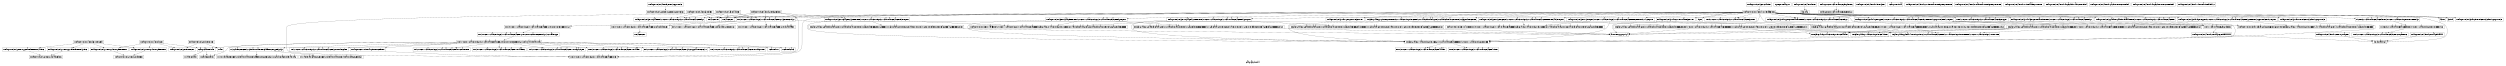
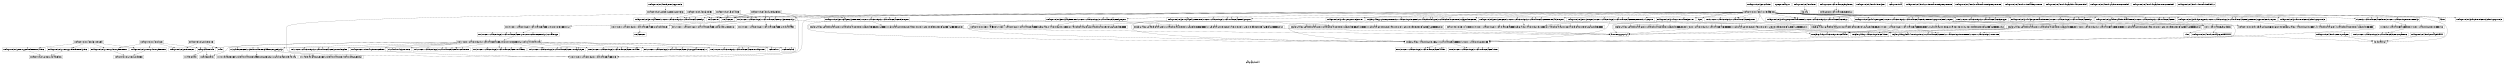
  digraph {
    label="Call graph: bond.ll"
    node [shape=record]
    n1 [label="{_ZN9LAMMPS_NS4BondC2EPNS_6LAMMPSE}"]
    n2 [label="{_ZN9LAMMPS_NS8PointersC2EPNS_6LAMMPSE}"]
    n3 [label="{_ZN9LAMMPS_NS4BondD2Ev}"]
    n4 [label="{_ZN9LAMMPS_NS6Memory7destroyIdEEvRPT_}"]
    n5 [label="{_ZN9LAMMPS_NS6Memory7destroyIdEEvRPPT_}"]
    n6 [label="{_ZN9LAMMPS_NS8PointersD2Ev}"]
    n7 [label="{__clang_call_terminate}"]
    n8 [label="{_ZN9LAMMPS_NS6Memory5sfreeEPv}"]
    n9 [label="{__cxa_begin_catch}"]
    n10 [label="{_ZSt9terminatev}"]
    n11 [label="{__gxx_personality_v0}"]
    n12 [label="{_ZN9LAMMPS_NS4BondD0Ev}"]
    n13 [label="{llvm.trap}"]
    n14 [label="{_ZN9LAMMPS_NS4Bond4initEv}"]
    n15 [label="{_ZNSaIcEC1Ev}"]
    n16 [label="{_ZNSt7__cxx1112basic_stringIcSt11char_traitsIcESaIcEEC2IS3_EEPKcRKS3_}"]
    n17 [label="{_ZNSaIcED1Ev}"]
    n18 [label="{_ZN9LAMMPS_NS5Error3allERKNSt7__cxx1112basic_stringIcSt11char_traitsIcESaIcEEEiS8_}"]
    n19 [label="{_ZNSt7__cxx1112basic_stringIcSt11char_traitsIcESaIcEE13_M_local_dataEv}"]
    n20 [label="{_ZNSt7__cxx1112basic_stringIcSt11char_traitsIcESaIcEE12_Alloc_hiderC1EPcRKS3_}"]
    n21 [label="{_ZNSt11char_traitsIcE6lengthEPKc}"]
    n22 [label="{_ZNSt7__cxx1112basic_stringIcSt11char_traitsIcESaIcEE12_M_constructIPKcEEvT_S8_}"]
    n23 [label="{_ZNSt7__cxx1112basic_stringIcSt11char_traitsIcESaIcEE12_Alloc_hiderD2Ev}"]
    n24 [label="{_ZNSt7__cxx1112basic_stringIcSt11char_traitsIcESaIcEED1Ev}"]
+   n25 [label="{strlen}"]
    n26 [label="{_ZN9LAMMPS_NS4Bond12ev_tally_xyzEiiiiddddddd}"]
    n27 [label="{_ZNSt7__cxx1112basic_stringIcSt11char_traitsIcESaIcEE16_M_construct_auxIPKcEEvT_S8_St12__false_type}"]
    n28 [label="{_ZNSaIcED2Ev}"]
    n29 [label="{_ZN9__gnu_cxx11char_traitsIcE6lengthEPKc}"]
    n30 [label="{_ZN9__gnu_cxx11char_traitsIcE2eqERKcS3_}"]
    n31 [label="{_ZNSt7__cxx1112basic_stringIcSt11char_traitsIcESaIcEE12_M_constructIPKcEEvT_S8_St20forward_iterator_tag}"]
    n32 [label="{_ZN9__gnu_cxx17__is_null_pointerIKcEEbPT_}"]
+   n33 [label="{_ZSt19__throw_logic_errorPKc}"]
    n34 [label="{_ZSt8distanceIPKcENSt15iterator_traitsIT_E15difference_typeES3_S3_}"]
    n35 [label="{_ZNSt7__cxx1112basic_stringIcSt11char_traitsIcESaIcEE9_M_createERmm}"]
    n36 [label="{_ZNSt7__cxx1112basic_stringIcSt11char_traitsIcESaIcEE7_M_dataEPc}"]
    n37 [label="{_ZNSt7__cxx1112basic_stringIcSt11char_traitsIcESaIcEE11_M_capacityEm}"]
    n38 [label="{_ZNKSt7__cxx1112basic_stringIcSt11char_traitsIcESaIcEE7_M_dataEv}"]
    n39 [label="{_ZNSt7__cxx1112basic_stringIcSt11char_traitsIcESaIcEE13_S_copy_charsEPcPKcS7_}"]
    n40 [label="{_ZNSt7__cxx1112basic_stringIcSt11char_traitsIcESaIcEE10_M_disposeEv}"]
    n41 [label="{__cxa_rethrow}"]
    n42 [label="{__cxa_end_catch}"]
    n43 [label="{_ZNSt7__cxx1112basic_stringIcSt11char_traitsIcESaIcEE13_M_set_lengthEm}"]
    n44 [label="{_ZN9LAMMPS_NS4Bond8settingsEiPPc}"]
    n45 [label="{_ZN9LAMMPS_NS5Error3allIJRPcS3_EEEvRKNSt7__cxx1112basic_stringIcSt11char_traitsIcESaIcEEEiSB_DpOT_}"]
    n46 [label="{_ZN3fmt6v9_lmp17basic_string_viewIcEC2ISt11char_traitsIcESaIcEEERKNSt7__cxx1112basic_stringIcT_T0_EE}"]
    n47 [label="{_ZN3fmt6v9_lmp16make_format_argsINS0_20basic_format_contextINS0_8appenderEcEEJRPcS6_EEENS0_16format_arg_storeIT_JDpNSt9remove_cvINSt16remove_referenceIT0_E4typeEE4typeEEEEDpOSB_}"]
    n48 [label="{_ZN9LAMMPS_NS5Error4_allERKNSt7__cxx1112basic_stringIcSt11char_traitsIcESaIcEEEiN3fmt6v9_lmp17basic_string_viewIcEENSA_17basic_format_argsINSA_20basic_format_contextINSA_8appenderEcEEEE}"]
    n49 [label="{_ZNKSt7__cxx1112basic_stringIcSt11char_traitsIcESaIcEE4dataEv}"]
    n50 [label="{_ZNKSt7__cxx1112basic_stringIcSt11char_traitsIcESaIcEE4sizeEv}"]
    n51 [label="{llvm.memcpy.p0.p0.i64}"]
    n52 [label="{_ZN9LAMMPS_NS4Bond8ev_setupEiii}"]
    n53 [label="{_ZN9LAMMPS_NS6Memory6createIdEEPT_RS3_iPKc}"]
    n54 [label="{_ZN9LAMMPS_NS6Memory6createIdEEPPT_RS4_iiPKc}"]
    n55 [label="{_ZN9LAMMPS_NS6Memory7smallocElPKc}"]
    n56 [label="{_ZN9LAMMPS_NS4Bond8ev_tallyEiiiiddddd}"]
    n57 [label="{llvm.fmuladd.f64}"]
    n58 [label="{_ZN9LAMMPS_NS4Bond6reinitEv}"]
    n59 [label="{_ZN9LAMMPS_NS4Bond10init_styleEv}"]
    n60 [label="{__cxa_pure_virtual}"]
    n61 [label="{_ZN9LAMMPS_NS4Bond22write_restart_settingsEP8_IO_FILE}"]
    n62 [label="{_ZN9LAMMPS_NS4Bond21read_restart_settingsEP8_IO_FILE}"]
    n63 [label="{_ZN9LAMMPS_NS4Bond10write_dataEP8_IO_FILE}"]
    n64 [label="{_ZN9LAMMPS_NS4Bond19unpack_forward_commEiiPd}"]
    n65 [label="{_ZN9LAMMPS_NS4Bond17pack_reverse_commEiiPd}"]
    n66 [label="{_ZN9LAMMPS_NS4Bond19unpack_reverse_commEiPiPd}"]
    n67 [label="{_ZN9LAMMPS_NS4Bond10write_fileEiPPc}"]
    n68 [label="{fclose}"]
-   n69 [label="{fprintf}"]
    n70 [label="{_ZN9LAMMPS_NS5utils8inumericEPKciS2_bPNS_6LAMMPSE}"]
    n71 [label="{_ZN9LAMMPS_NS5Error3oneIJRPcNSt7__cxx1112basic_stringIcSt11char_traitsIcESaIcEEEEEEvRKS9_iSB_DpOT_}"]
    n72 [label="{_ZN9LAMMPS_NS5utils11getsyserrorB5cxx11Ev}"]
    n73 [label="{_ZN3fmt6v9_lmp6vprintEP8_IO_FILENS0_17basic_string_viewIcEENS0_17basic_format_argsINS0_20basic_format_contextINS0_8appenderEcEEEE}"]
    n74 [label="{_ZN9LAMMPS_NS5Error3allIJRiEEEvRKNSt7__cxx1112basic_stringIcSt11char_traitsIcESaIcEEEiSA_DpOT_}"]
    n75 [label="{_ZN3fmt6v9_lmp16make_format_argsINS0_20basic_format_contextINS0_8appenderEcEEJRNSt7__cxx1112basic_stringIcSt11char_traitsIcESaIcEEERPcEEENS0_16format_arg_storeIT_JDpNSt9remove_cvINSt16remove_referenceIT0_E4typeEE4typeEEEEDpOSI_}"]
    n76 [label="{_ZN9LAMMPS_NS5utils12current_dateB5cxx11Ev}"]
    n77 [label="{fopen}"]
    n78 [label="{_ZNKSt7__cxx1112basic_stringIcSt11char_traitsIcESaIcEE5c_strEv}"]
    n79 [label="{_ZN9LAMMPS_NS5utils7logmesgIJRNSt7__cxx1112basic_stringIcSt11char_traitsIcESaIcEEES7_EEEvPNS_6LAMMPSERKS7_DpOT_}"]
    n80 [label="{_ZN9LAMMPS_NS5utils7logmesgIJRNSt7__cxx1112basic_stringIcSt11char_traitsIcESaIcEEES8_EEEvPNS_6LAMMPSERKS7_DpOT_}"]
    n81 [label="{_ZN9LAMMPS_NS5utils18get_potential_dateERKNSt7__cxx1112basic_stringIcSt11char_traitsIcESaIcEEES8_}"]
    n82 [label="{_ZN9LAMMPS_NS5Error3oneIJRNSt7__cxx1112basic_stringIcSt11char_traitsIcESaIcEEERPcEEEvRKS7_iSC_DpOT_}"]
    n83 [label="{_ZStneIcSt11char_traitsIcESaIcEEbRKNSt7__cxx1112basic_stringIT_T0_T1_EEPKS5_}"]
    n84 [label="{_ZNKSt7__cxx1112basic_stringIcSt11char_traitsIcESaIcEE5emptyEv}"]
    n85 [label="{_ZN9LAMMPS_NS5utils19get_potential_unitsERKNSt7__cxx1112basic_stringIcSt11char_traitsIcESaIcEEES8_}"]
    n86 [label="{_ZN9LAMMPS_NS8platform16file_is_readableERKNSt7__cxx1112basic_stringIcSt11char_traitsIcESaIcEEE}"]
    n87 [label="{_ZN9LAMMPS_NS5Error3allIJRdS2_EEEvRKNSt7__cxx1112basic_stringIcSt11char_traitsIcESaIcEEEiSA_DpOT_}"]
    n88 [label="{_ZN9LAMMPS_NS5utils7numericEPKciS2_bPNS_6LAMMPSE}"]
    n89 [label="{_ZN9LAMMPS_NS5Force4initEv}"]
    n90 [label="{_ZN9LAMMPS_NS5Error4_oneERKNSt7__cxx1112basic_stringIcSt11char_traitsIcESaIcEEEiN3fmt6v9_lmp17basic_string_viewIcEENSA_17basic_format_argsINSA_20basic_format_contextINSA_8appenderEcEEEE}"]
    n91 [label="{_ZN3fmt6v9_lmp16make_format_argsINS0_20basic_format_contextINS0_8appenderEcEEJRPcRNSt7__cxx1112basic_stringIcSt11char_traitsIcESaIcEEEEEENS0_16format_arg_storeIT_JDpNSt9remove_cvINSt16remove_referenceIT0_E4typeEE4typeEEEEDpOSI_}"]
    n92 [label="{_ZN3fmt6v9_lmp16make_format_argsINS0_20basic_format_contextINS0_8appenderEcEEJRiEEENS0_16format_arg_storeIT_JDpNSt9remove_cvINSt16remove_referenceIT0_E4typeEE4typeEEEEDpOSA_}"]
    n93 [label="{_ZN3fmt6v9_lmp6detail14to_string_viewIcSt11char_traitsIcESaIcEEENS0_17basic_string_viewIT_EERKNSt7__cxx1112basic_stringIS7_T0_T1_EE}"]
    n94 [label="{_ZNK3fmt6v9_lmp17basic_string_viewIcE4dataEv}"]
    n95 [label="{_ZNK3fmt6v9_lmp17basic_string_viewIcE4sizeEv}"]
    n96 [label="{_ZN3fmt6v9_lmp16make_format_argsINS0_20basic_format_contextINS0_8appenderEcEEJRNSt7__cxx1112basic_stringIcSt11char_traitsIcESaIcEEESB_EEENS0_16format_arg_storeIT_JDpNSt9remove_cvINSt16remove_referenceIT0_E4typeEE4typeEEEEDpOSG_}"]
    n97 [label="{_ZN9LAMMPS_NS5utils15fmtargs_logmesgEPNS_6LAMMPSEN3fmt6v9_lmp17basic_string_viewIcEENS4_17basic_format_argsINS4_20basic_format_contextINS4_8appenderEcEEEE}"]
    n98 [label="{_ZSteqIcSt11char_traitsIcESaIcEEbRKNSt7__cxx1112basic_stringIT_T0_T1_EEPKS5_}"]
    n99 [label="{_ZN3fmt6v9_lmp16make_format_argsINS0_20basic_format_contextINS0_8appenderEcEEJRdS5_EEENS0_16format_arg_storeIT_JDpNSt9remove_cvINSt16remove_referenceIT0_E4typeEE4typeEEEEDpOSA_}"]
    n100 [label="{_ZNKSt7__cxx1112basic_stringIcSt11char_traitsIcESaIcEE7compareEPKc}"]
    n101 [label="{_ZN9LAMMPS_NS4Bond12memory_usageEv}"]
    n102 [label="{_ZN9LAMMPS_NS4Bond11born_matrixEidiiRdS1_}"]
    n103 [label="{_ZN9LAMMPS_NS8PointersD0Ev}"]
    n104 [label="{_ZdlPv}"]
    n105 [label="{_ZSt19__iterator_categoryIPKcENSt15iterator_traitsIT_E17iterator_categoryERKS3_}"]
    n106 [label="{_ZSt10__distanceIPKcENSt15iterator_traitsIT_E15difference_typeES3_S3_St26random_access_iterator_tag}"]
    n1 -> n2
    n3 -> n4
    n3 -> n5
    n3 -> n6
    n3 -> n7
    n4 -> n8
    n5 -> n8
    n7 -> n9
    n7 -> n10
    n12 -> n13
    n14 -> n15
    n14 -> n16
    n14 -> n17
    n14 -> n18
    n16 -> n19
    n16 -> n20
    n16 -> n21
    n16 -> n22
    n16 -> n23
+   n21 -> n25
    n21 -> n26
    n22 -> n27
    n23 -> n28
    n26 -> n57
    n27 -> n31
    n29 -> n30
    n31 -> n7
    n31 -> n9
    n31 -> n32
+   n31 -> n33
    n31 -> n34
    n31 -> n35
    n31 -> n36
    n31 -> n37
    n31 -> n38
    n31 -> n39
    n31 -> n40
    n31 -> n41
    n31 -> n42
    n31 -> n43
    n32 -> n24
    n34 -> n105
    n34 -> n106
    n44 -> n15
    n44 -> n16
    n44 -> n17
    n44 -> n24
    n44 -> n45
    n45 -> n46
    n45 -> n47
    n45 -> n48
    n46 -> n49
    n46 -> n50
    n47 -> n51
    n52 -> n4
    n52 -> n5
    n52 -> n53
    n52 -> n54
    n53 -> n55
    n54 -> n55
    n56 -> n57
    n58 -> n15
    n58 -> n16
    n58 -> n17
    n58 -> n18
    n58 -> n24
    n67 -> n15
    n67 -> n16
    n67 -> n17
    n67 -> n18
    n67 -> n21
    n67 -> n24
    n67 -> n51
    n67 -> n57
    n67 -> n68
-   n67 -> n69
    n67 -> n70
    n67 -> n71
    n67 -> n72
    n67 -> n73
    n67 -> n74
    n67 -> n75
    n67 -> n76
    n67 -> n77
    n67 -> n78
    n67 -> n79
    n67 -> n80
    n67 -> n81
    n67 -> n82
    n67 -> n83
    n67 -> n84
    n67 -> n85
    n67 -> n86
    n67 -> n87
    n67 -> n88
    n71 -> n46
    n71 -> n90
    n71 -> n91
    n74 -> n46
    n74 -> n48
    n74 -> n92
    n75 -> n51
    n75 -> n93
    n75 -> n94
    n75 -> n95
    n79 -> n46
    n79 -> n96
    n79 -> n97
    n80 -> n46
    n80 -> n96
    n80 -> n97
    n82 -> n46
    n82 -> n75
    n82 -> n90
    n83 -> n98
    n87 -> n46
    n87 -> n48
    n87 -> n99
    n89 -> n67
    n91 -> n51
    n91 -> n93
    n91 -> n94
    n91 -> n95
    n92 -> n51
    n93 -> n46
    n96 -> n51
    n96 -> n93
    n96 -> n94
    n96 -> n95
    n98 -> n100
    n99 -> n51
    n101 -> n57
    n103 -> n6
    n103 -> n104
  }
